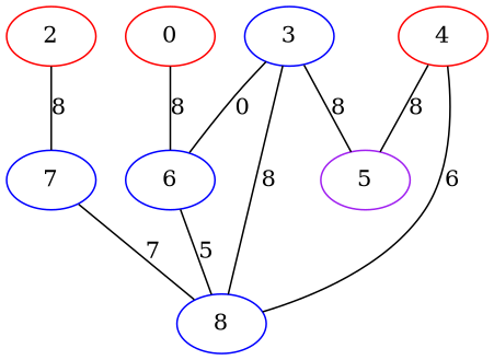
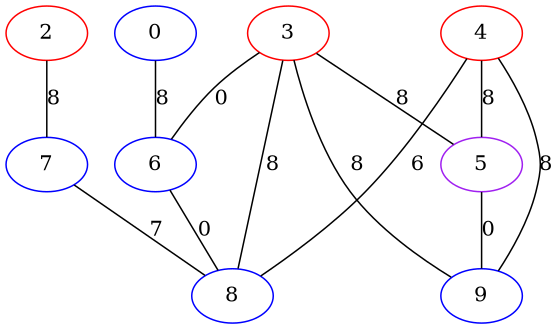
  graph {
    fontname="DejaVu Serif"
    node [color=blue fontname="DejaVu Serif" weight=3]
    edge [fontname="DejaVu Serif"]
    6
-   0 [color=red weight=1]
+   0 [weight=1]
    8
    7
    2 [color=red weight=1]
-   3 [weight=1]
+   3 [color=red weight=1]
    5 [color=purple weight=4]
+   9
    4 [color=red weight=1]
-   6 -- 8 [label=5]
+   6 -- 8 [label=0]
    0 -- 6 [label=8]
    7 -- 8 [label=7]
    2 -- 7 [label=8]
    3 -- 6 [label=0]
    3 -- 8 [label=8]
    3 -- 5 [label=8]
+   3 -- 9 [label=8]
+   5 -- 9 [label=0]
    4 -- 8 [label=6]
    4 -- 5 [label=8]
+   4 -- 9 [label=8]
  }
